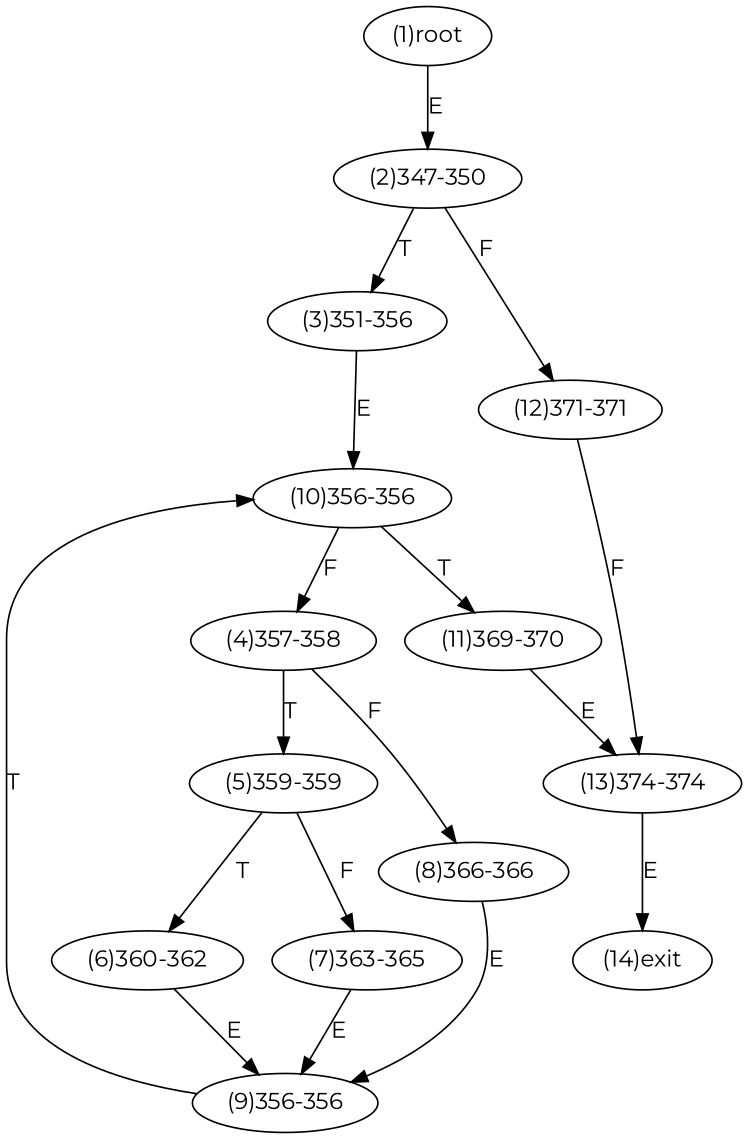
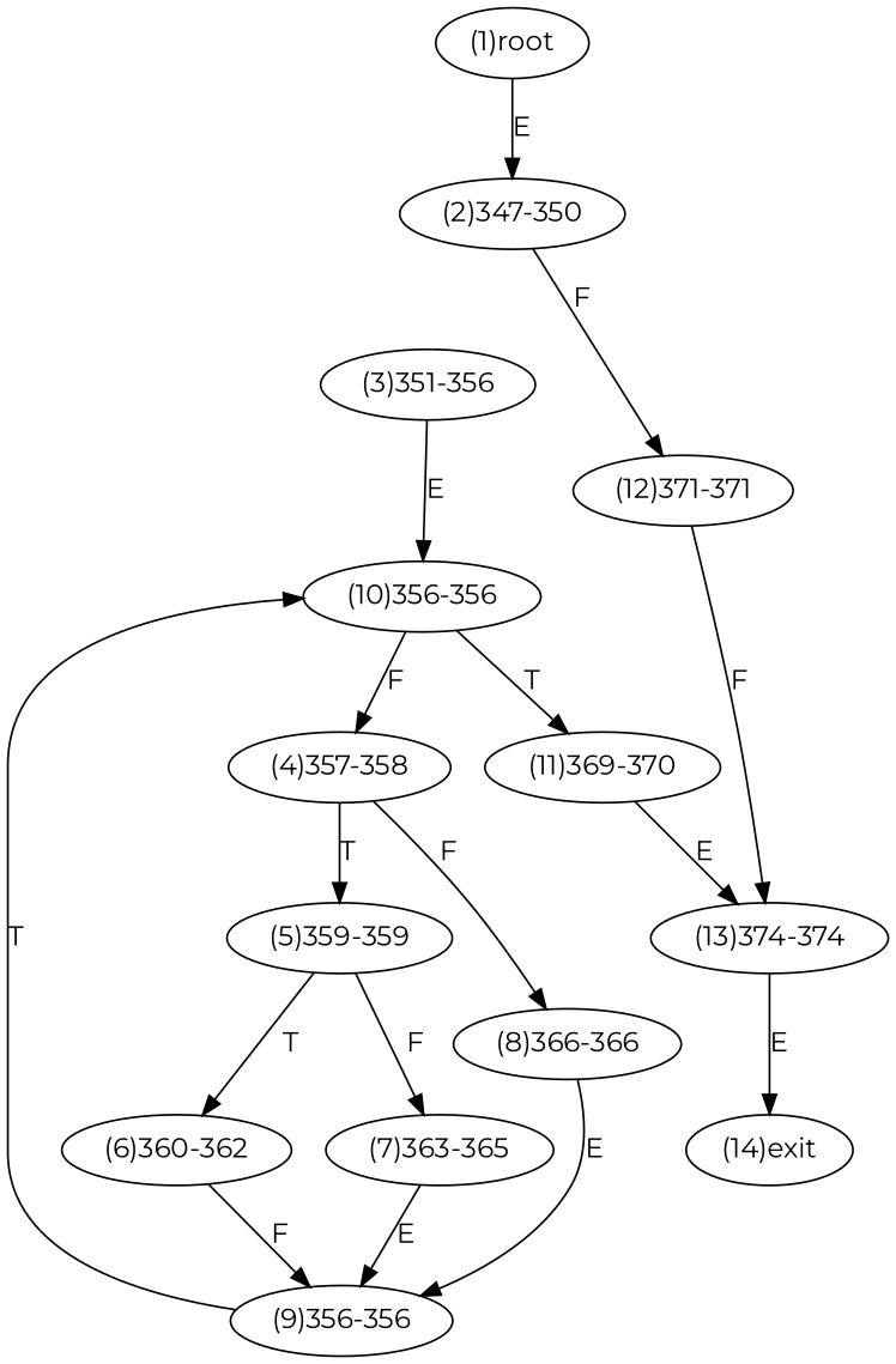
  digraph {
    fontname=Montserrat
    node [fontname=Montserrat]
    edge [fontname=Montserrat]
    n1 [label="(1)root"]
    n2 [label="(2)347-350"]
    n3 [label="(3)351-356"]
    n4 [label="(12)371-371"]
    n5 [label="(10)356-356"]
    n6 [label="(13)374-374"]
    n7 [label="(4)357-358"]
    n8 [label="(11)369-370"]
    n9 [label="(5)359-359"]
    n10 [label="(8)366-366"]
    n11 [label="(6)360-362"]
    n12 [label="(7)363-365"]
    n13 [label="(9)356-356"]
    n14 [label="(14)exit"]
    n1 -> n2 [label=E]
-   n2 -> n3 [label=T]
    n2 -> n4 [label=F]
    n3 -> n5 [label=E]
    n4 -> n6 [label=F]
    n5 -> n7 [label=F]
    n5 -> n8 [label=T]
    n6 -> n14 [label=E]
    n7 -> n9 [label=T]
    n7 -> n10 [label=F]
    n8 -> n6 [label=E]
    n9 -> n11 [label=T]
    n9 -> n12 [label=F]
    n10 -> n13 [label=E]
-   n11 -> n13 [label=E]
+   n11 -> n13 [label=F]
    n12 -> n13 [label=E]
    n13 -> n5 [label=T]
  }
